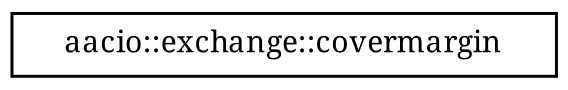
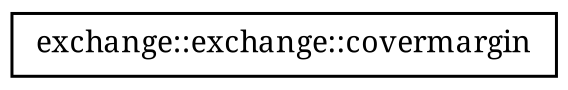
  digraph {
    rankdir=LR
    fontname="Noto Serif"
-   n1 [color=black fillcolor=white fontname="Noto Serif" fontsize=10 height=0.2 label="aacio::exchange::covermargin" shape=record style=filled width=0.4]
+   n1 [color=black fillcolor=white fontname="Noto Serif" fontsize=10 height=0.2 label="exchange::exchange::covermargin" shape=record style=filled width=0.4]
  }
